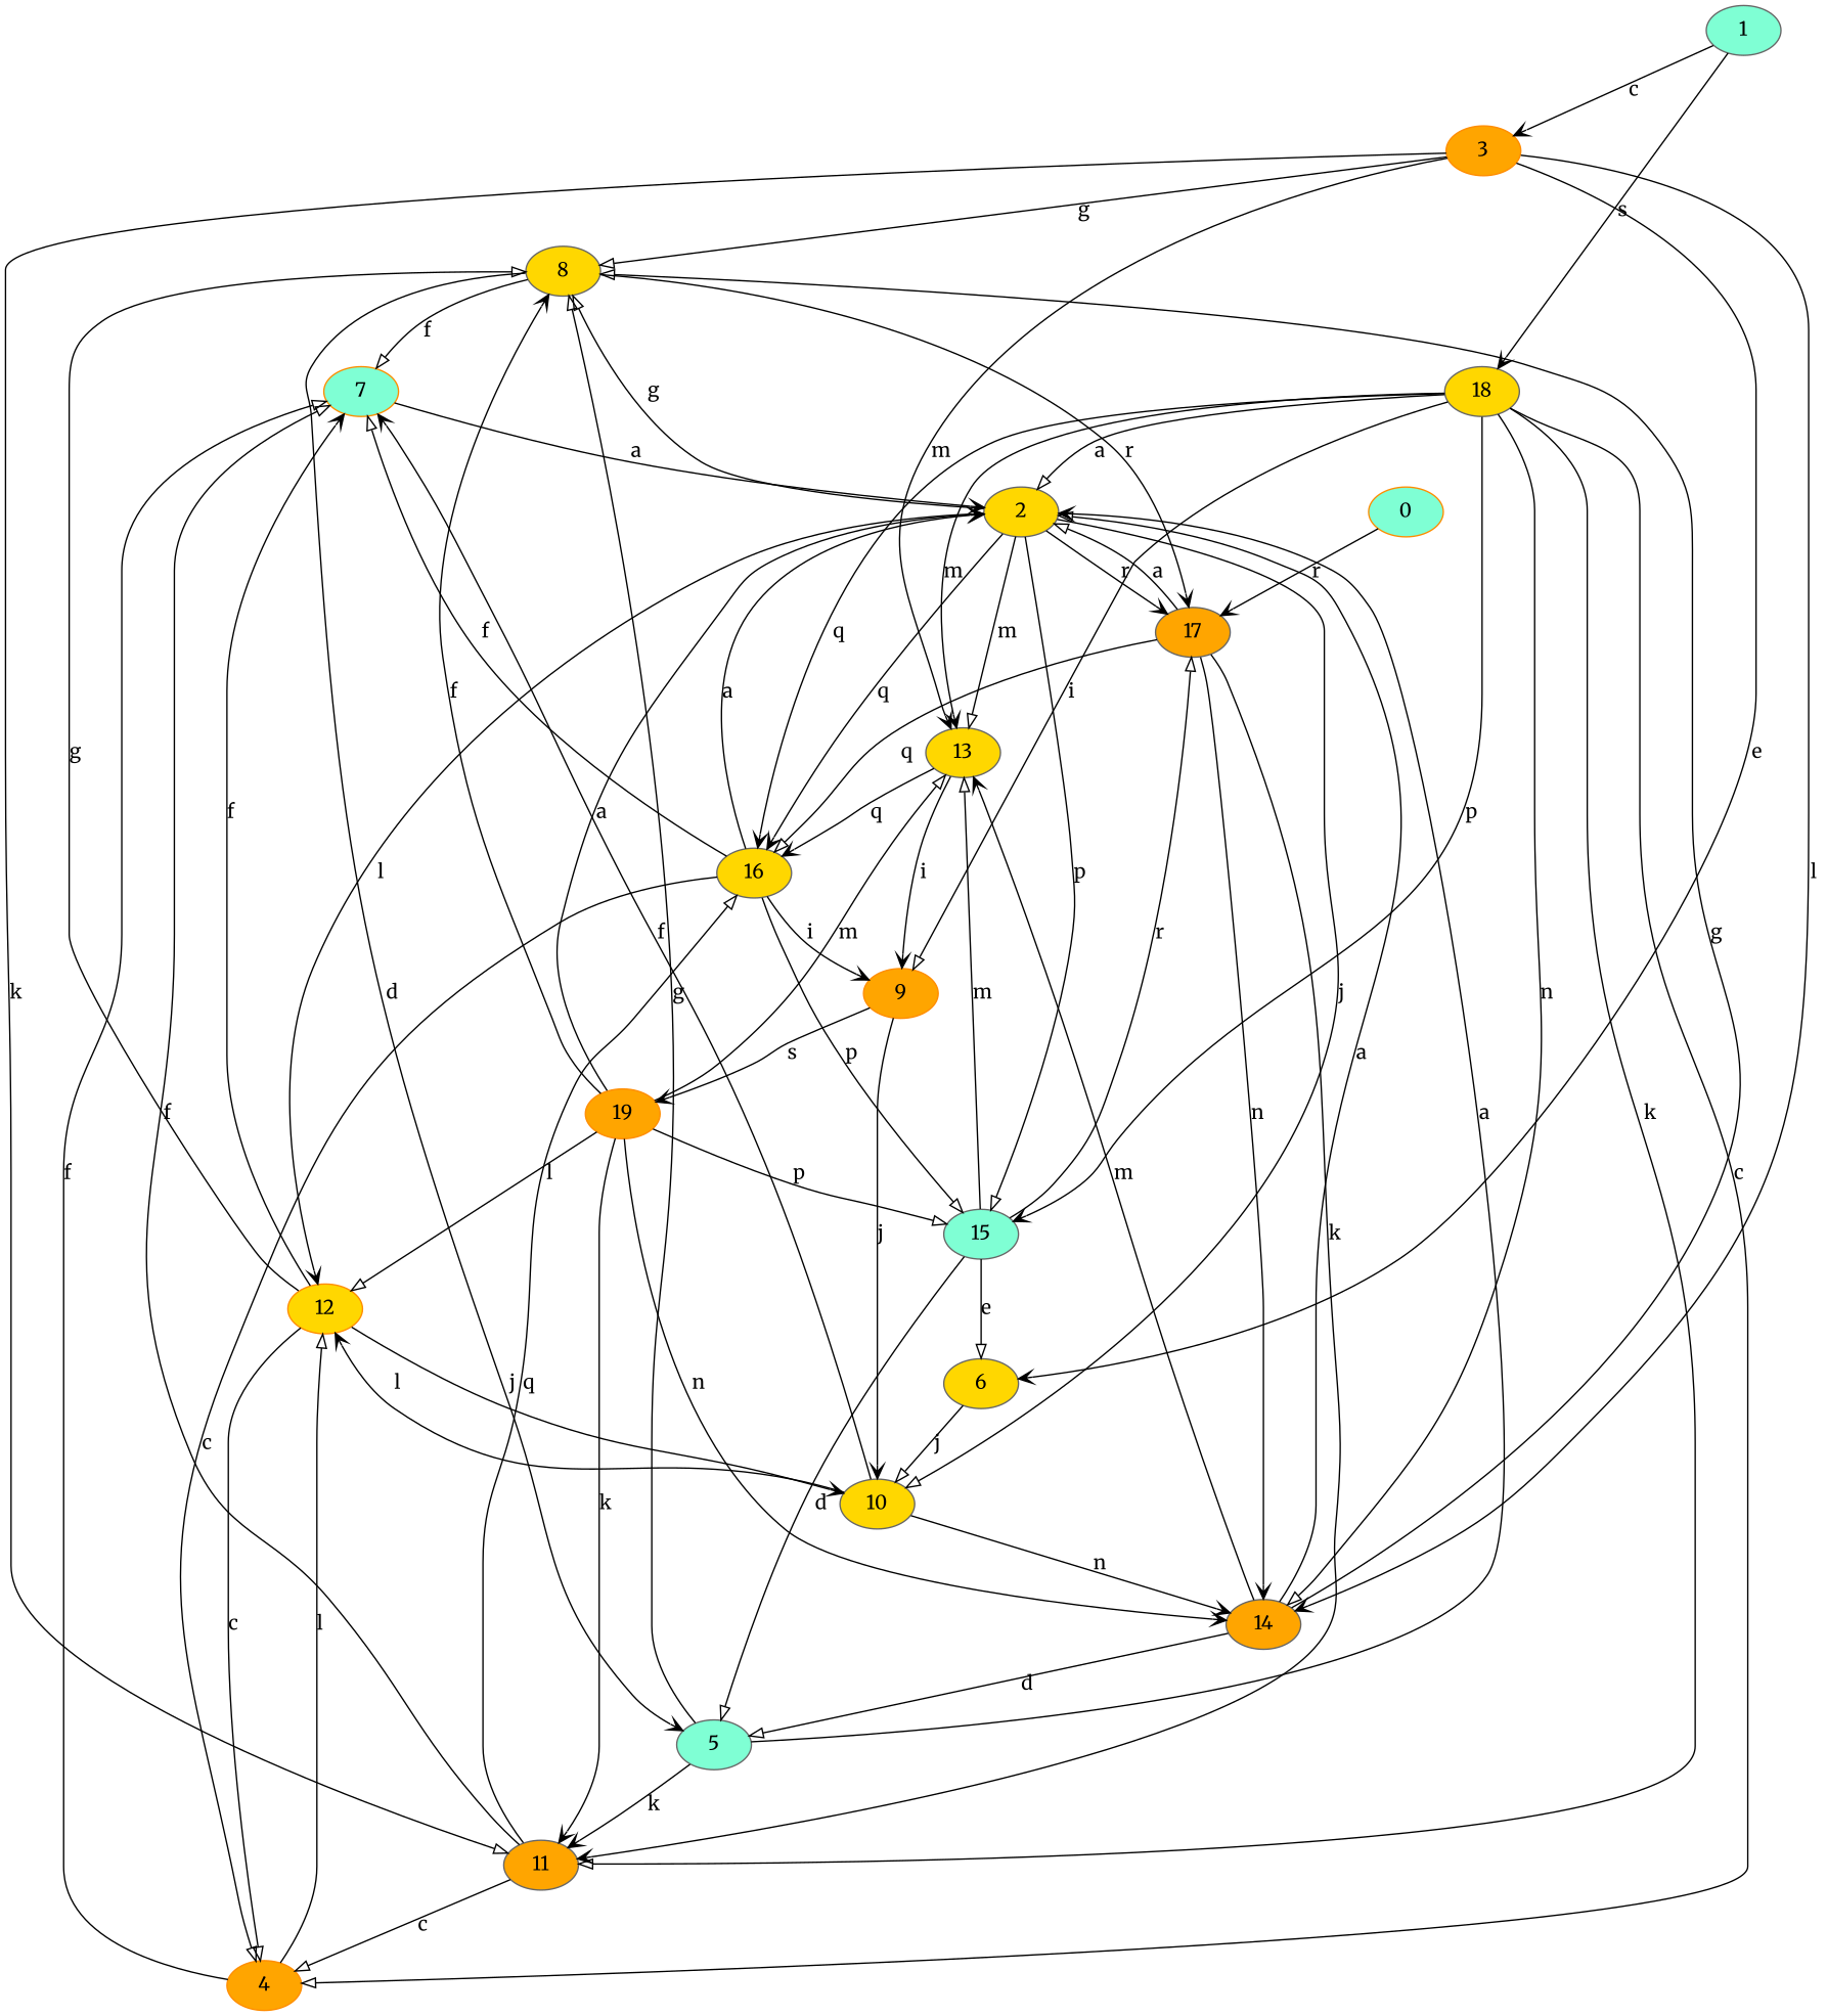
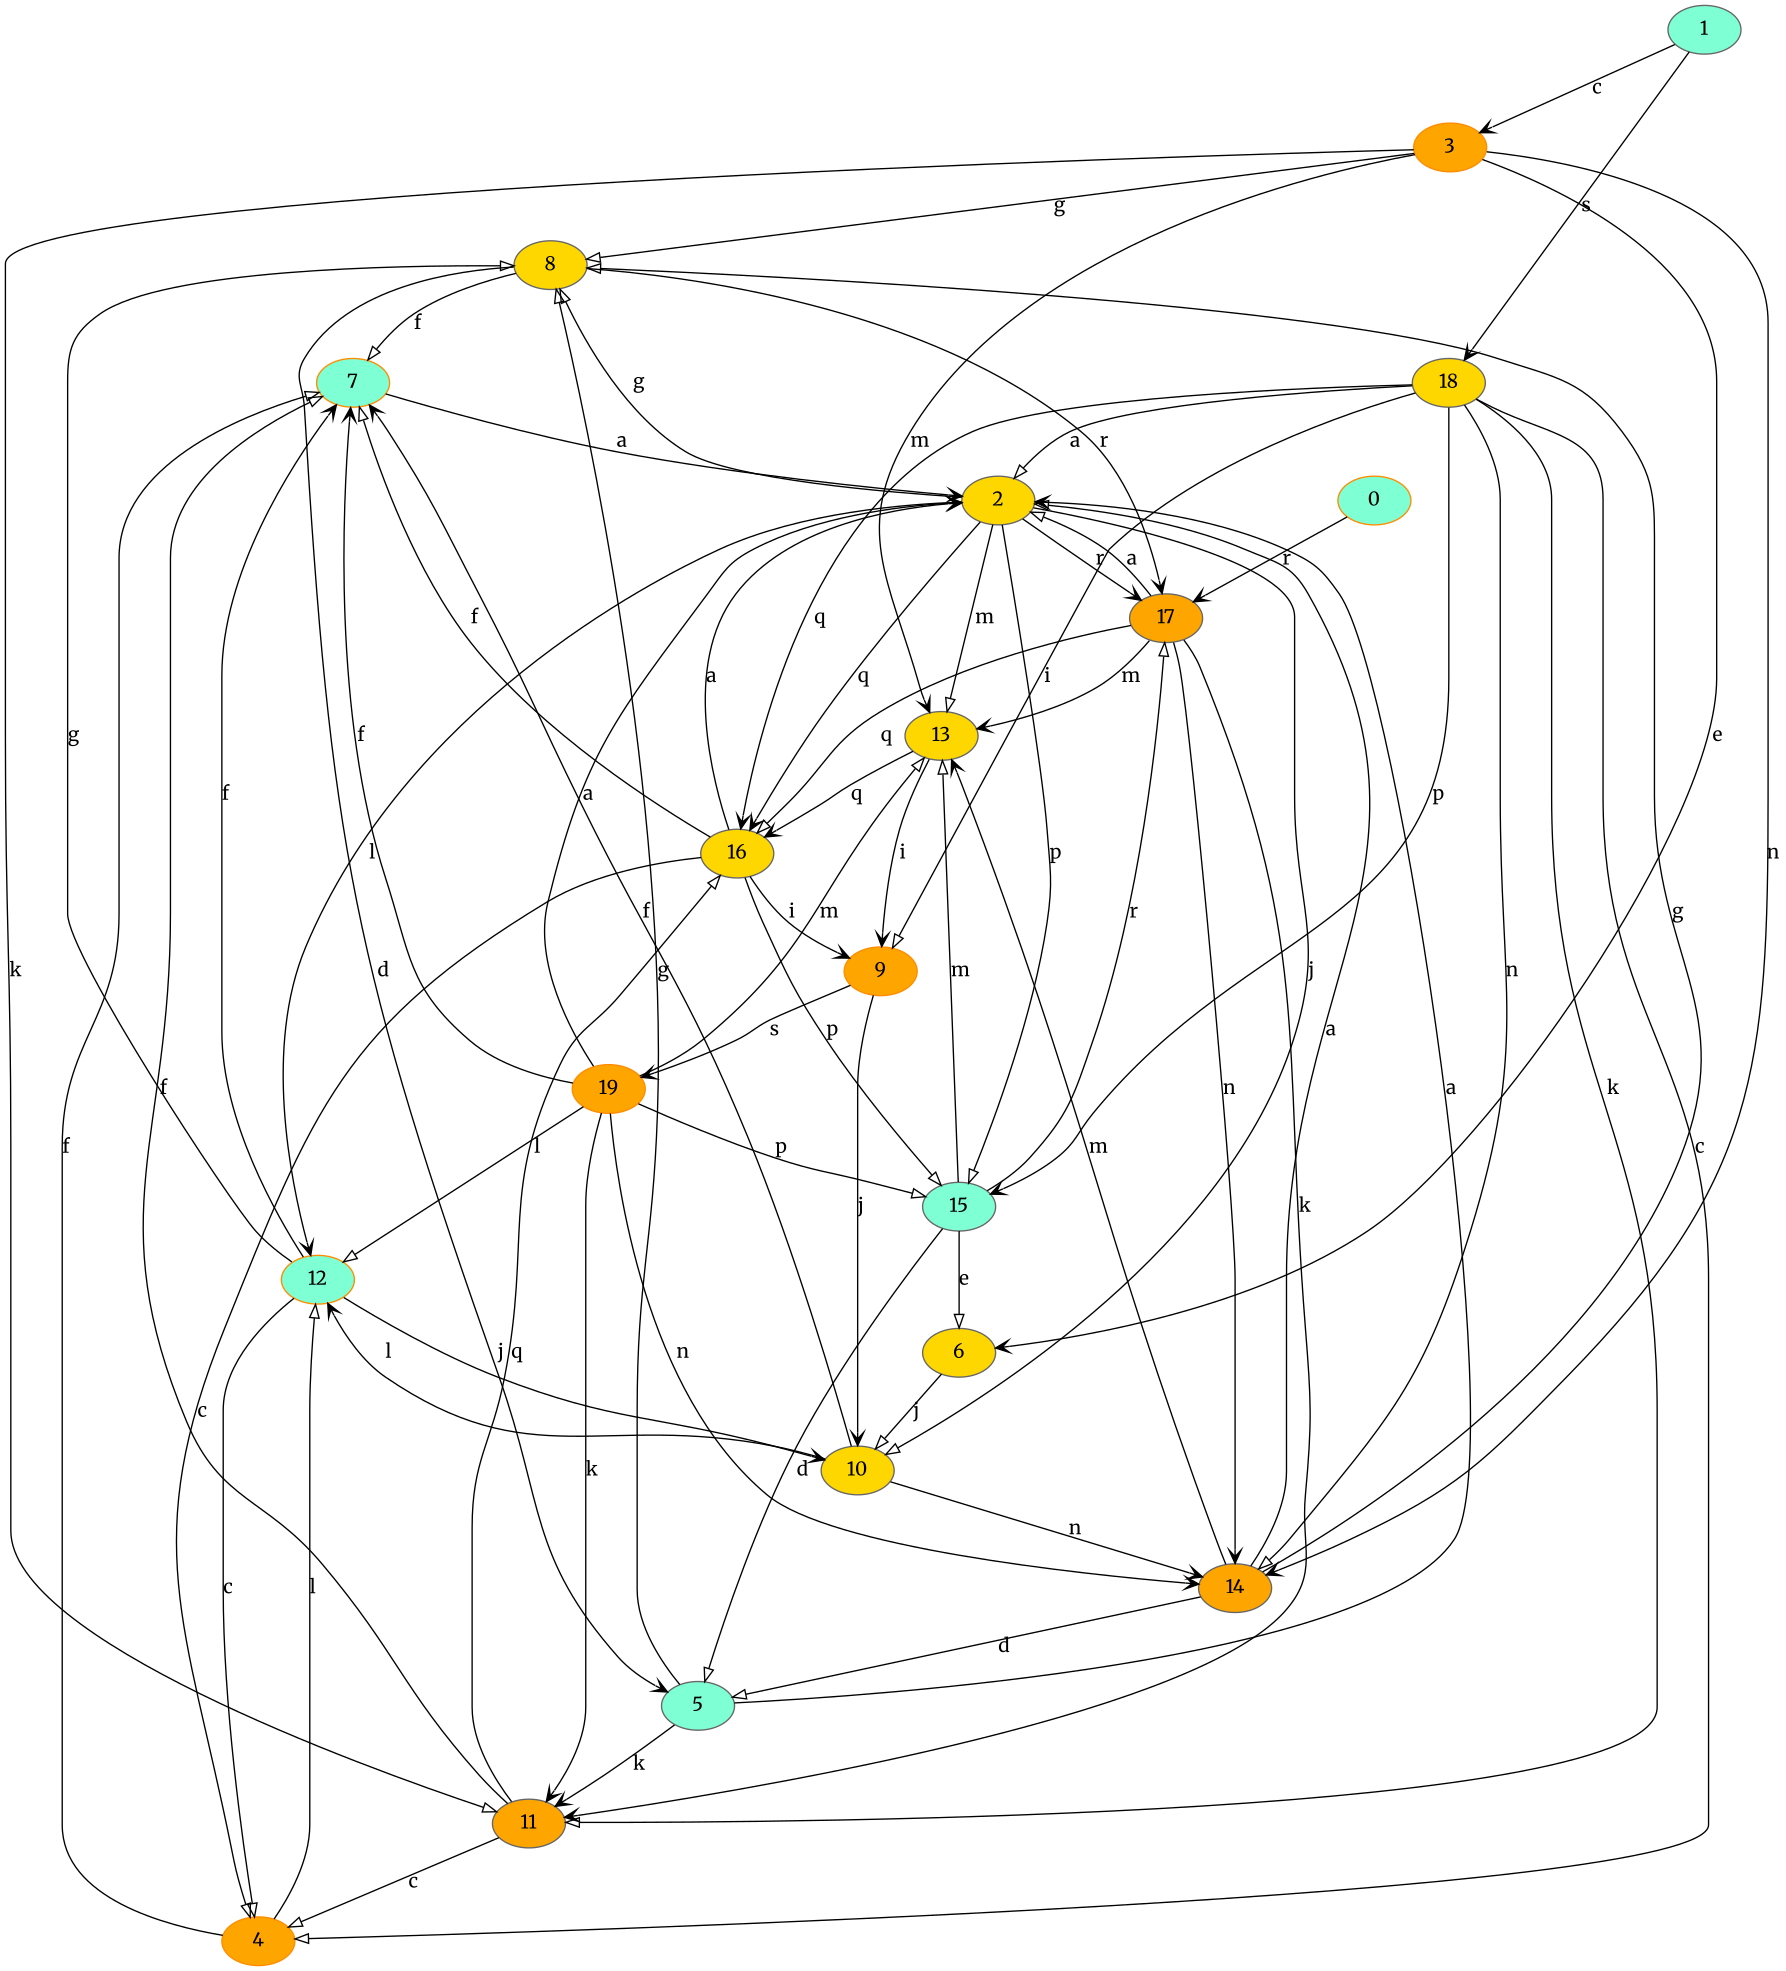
  strict digraph {
    fontname=Merriweather
    node [color=gray40 fillcolor=gold fontname=Merriweather style=filled]
    edge [arrowhead=onormal fontname=Merriweather]
    1 [fillcolor=aquamarine]
    3 [color=darkorange fillcolor=orange]
    18
    8
    13
    6
    11 [fillcolor=orange]
    14 [fillcolor=orange]
    2
    15 [fillcolor=aquamarine]
    16
    4 [color=darkorange fillcolor=orange]
    9 [color=darkorange fillcolor=orange]
    19 [color=darkorange fillcolor=orange]
-   12 [color=darkorange]
+   12 [color=darkorange fillcolor=aquamarine]
    7 [color=darkorange fillcolor=aquamarine]
    10
    17 [fillcolor=orange]
    5 [fillcolor=aquamarine]
    0 [color=darkorange fillcolor=aquamarine]
    1 -> 3 [arrowhead=vee label=c]
    1 -> 18 [arrowhead=vee label=s]
    3 -> 8 [label=g]
    3 -> 13 [arrowhead=vee label=m]
    3 -> 6 [arrowhead=vee label=e]
    3 -> 11 [label=k]
-   3 -> 14 [arrowhead=vee label=l]
+   3 -> 14 [arrowhead=vee label=n]
    18 -> 11 [label=k]
    18 -> 14 [label=n]
    18 -> 2 [label=a]
    18 -> 15 [arrowhead=vee label=p]
    18 -> 16 [arrowhead=vee label=q]
    18 -> 4 [label=c]
    18 -> 9 [label=i]
    8 -> 7 [label=f]
    8 -> 17 [arrowhead=vee label=r]
    8 -> 5 [arrowhead=vee label=d]
    13 -> 16 [arrowhead=vee label=q]
    13 -> 9 [arrowhead=vee label=i]
    6 -> 10 [label=j]
    11 -> 16 [label=q]
    11 -> 4 [label=c]
    11 -> 7 [label=f]
    14 -> 8 [label=g]
    14 -> 13 [arrowhead=vee label=m]
    14 -> 2 [label=a]
    14 -> 5 [label=d]
    2 -> 8 [label=g]
    2 -> 13 [label=m]
    2 -> 15 [label=p]
    2 -> 16 [arrowhead=vee label=q]
    2 -> 12 [arrowhead=vee label=l]
    2 -> 10 [label=j]
    2 -> 17 [arrowhead=vee label=r]
    15 -> 13 [label=m]
    15 -> 6 [label=e]
    15 -> 17 [label=r]
    15 -> 5 [label=d]
    16 -> 2 [arrowhead=vee label=a]
    16 -> 15 [label=p]
    16 -> 4 [label=c]
    16 -> 9 [arrowhead=vee label=i]
    16 -> 7 [label=f]
    4 -> 12 [label=l]
    4 -> 7 [label=f]
    9 -> 19 [arrowhead=vee label=s]
    9 -> 10 [arrowhead=vee label=j]
    19 -> 13 [label=m]
    19 -> 11 [arrowhead=vee label=k]
    19 -> 14 [arrowhead=vee label=n]
    19 -> 2 [arrowhead=vee label=a]
    19 -> 15 [label=p]
    19 -> 12 [label=l]
-   19 -> 8 [arrowhead=vee label=f]
+   19 -> 7 [arrowhead=vee label=f]
    12 -> 8 [label=g]
    12 -> 4 [label=c]
    12 -> 7 [arrowhead=vee label=f]
    12 -> 10 [arrowhead=vee label=j]
    7 -> 2 [arrowhead=vee label=a]
    10 -> 14 [arrowhead=vee label=n]
    10 -> 12 [arrowhead=vee label=l]
    10 -> 7 [arrowhead=vee label=f]
-   18 -> 13 [arrowhead=vee label=m]
+   17 -> 13 [arrowhead=vee label=m]
    17 -> 11 [arrowhead=vee label=k]
    17 -> 14 [arrowhead=vee label=n]
    17 -> 2 [label=a]
    17 -> 16 [label=q]
    5 -> 8 [label=g]
    5 -> 11 [arrowhead=vee label=k]
    5 -> 2 [arrowhead=vee label=a]
    0 -> 17 [arrowhead=vee label=r]
  }
